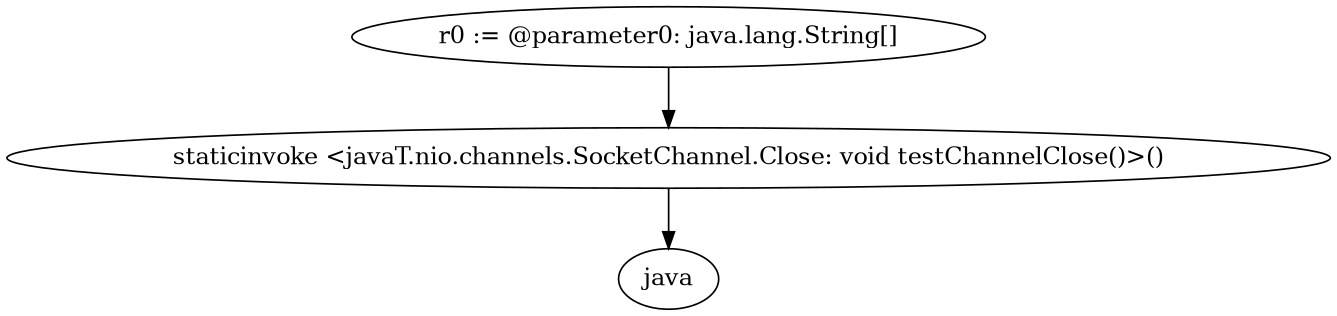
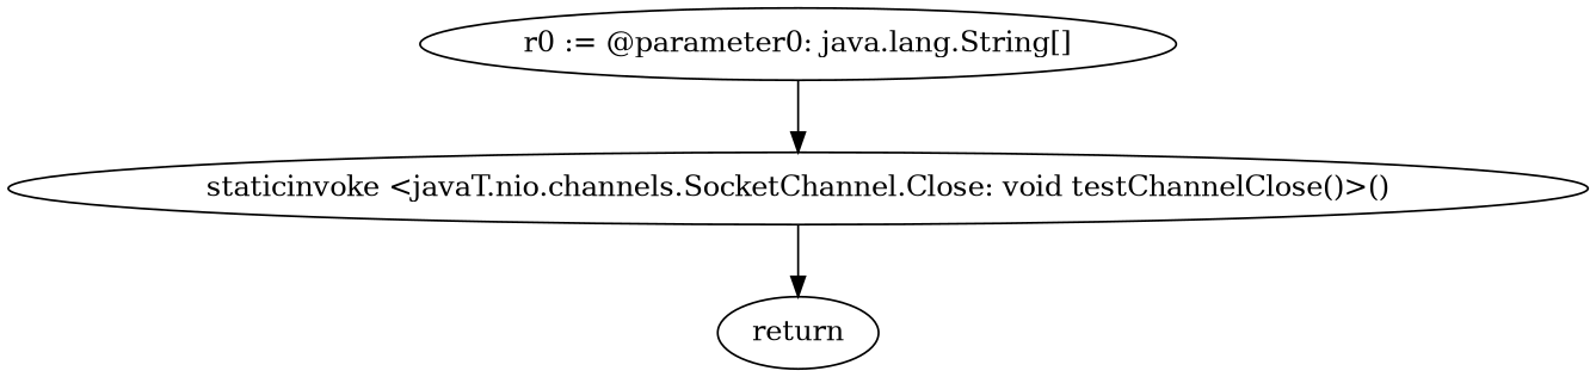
  digraph {
    "r0 := @parameter0: java.lang.String[]"
    "staticinvoke <javaT.nio.channels.SocketChannel.Close: void testChannelClose()>()"
-   return [label=java]
+   return
    "r0 := @parameter0: java.lang.String[]" -> "staticinvoke <javaT.nio.channels.SocketChannel.Close: void testChannelClose()>()"
    "staticinvoke <javaT.nio.channels.SocketChannel.Close: void testChannelClose()>()" -> return
  }
